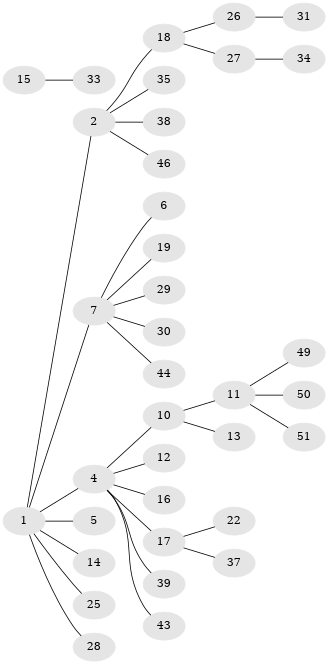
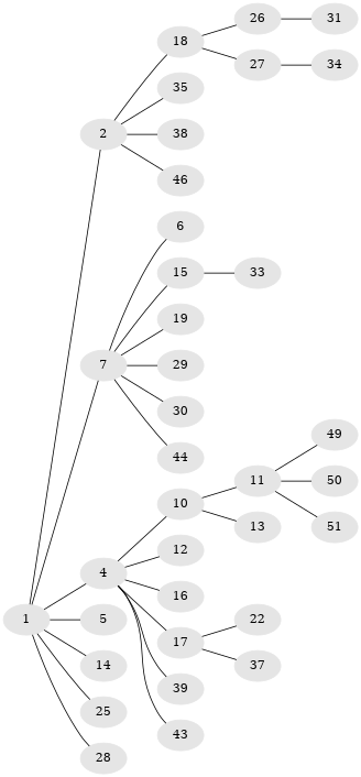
  graph {
    rankdir=LR
    node [color=gray90 style=filled]
    1 [super="+32"]
    2 [super="+8"]
    n3 [label=7 super="+9"]
    4 [super="+7"]
    5
    14
    25
    28
    18 [super="+36"]
    35
    38
    46
    6 [super="+52"]
    15 [super="+23"]
    19 [super="+21"]
    29
    30 [super="+41"]
    44
    10 [super="+20"]
    12
    16
    17 [super="+42"]
    39
    43
    26
    27 [super="+48"]
    33
    11 [super="+24"]
    13
    22
    37
    49
    50
    51
    31 [super="+47"]
    34 [super="+45"]
    1 -- 2
    1 -- n3
    1 -- 4
    1 -- 5
    1 -- 14
    1 -- 25
    1 -- 28
    2 -- 18
    2 -- 35
    2 -- 38
    2 -- 46
    n3 -- 6
+   n3 -- 15
    n3 -- 19
    n3 -- 29
    n3 -- 30
    n3 -- 44
    4 -- 10
    4 -- 12
    4 -- 16
    4 -- 17
    4 -- 39
    4 -- 43
    18 -- 26
    18 -- 27
    15 -- 33
    10 -- 11
    10 -- 13
    17 -- 22
    17 -- 37
    26 -- 31
    27 -- 34
    11 -- 49
    11 -- 50
    11 -- 51
  }
